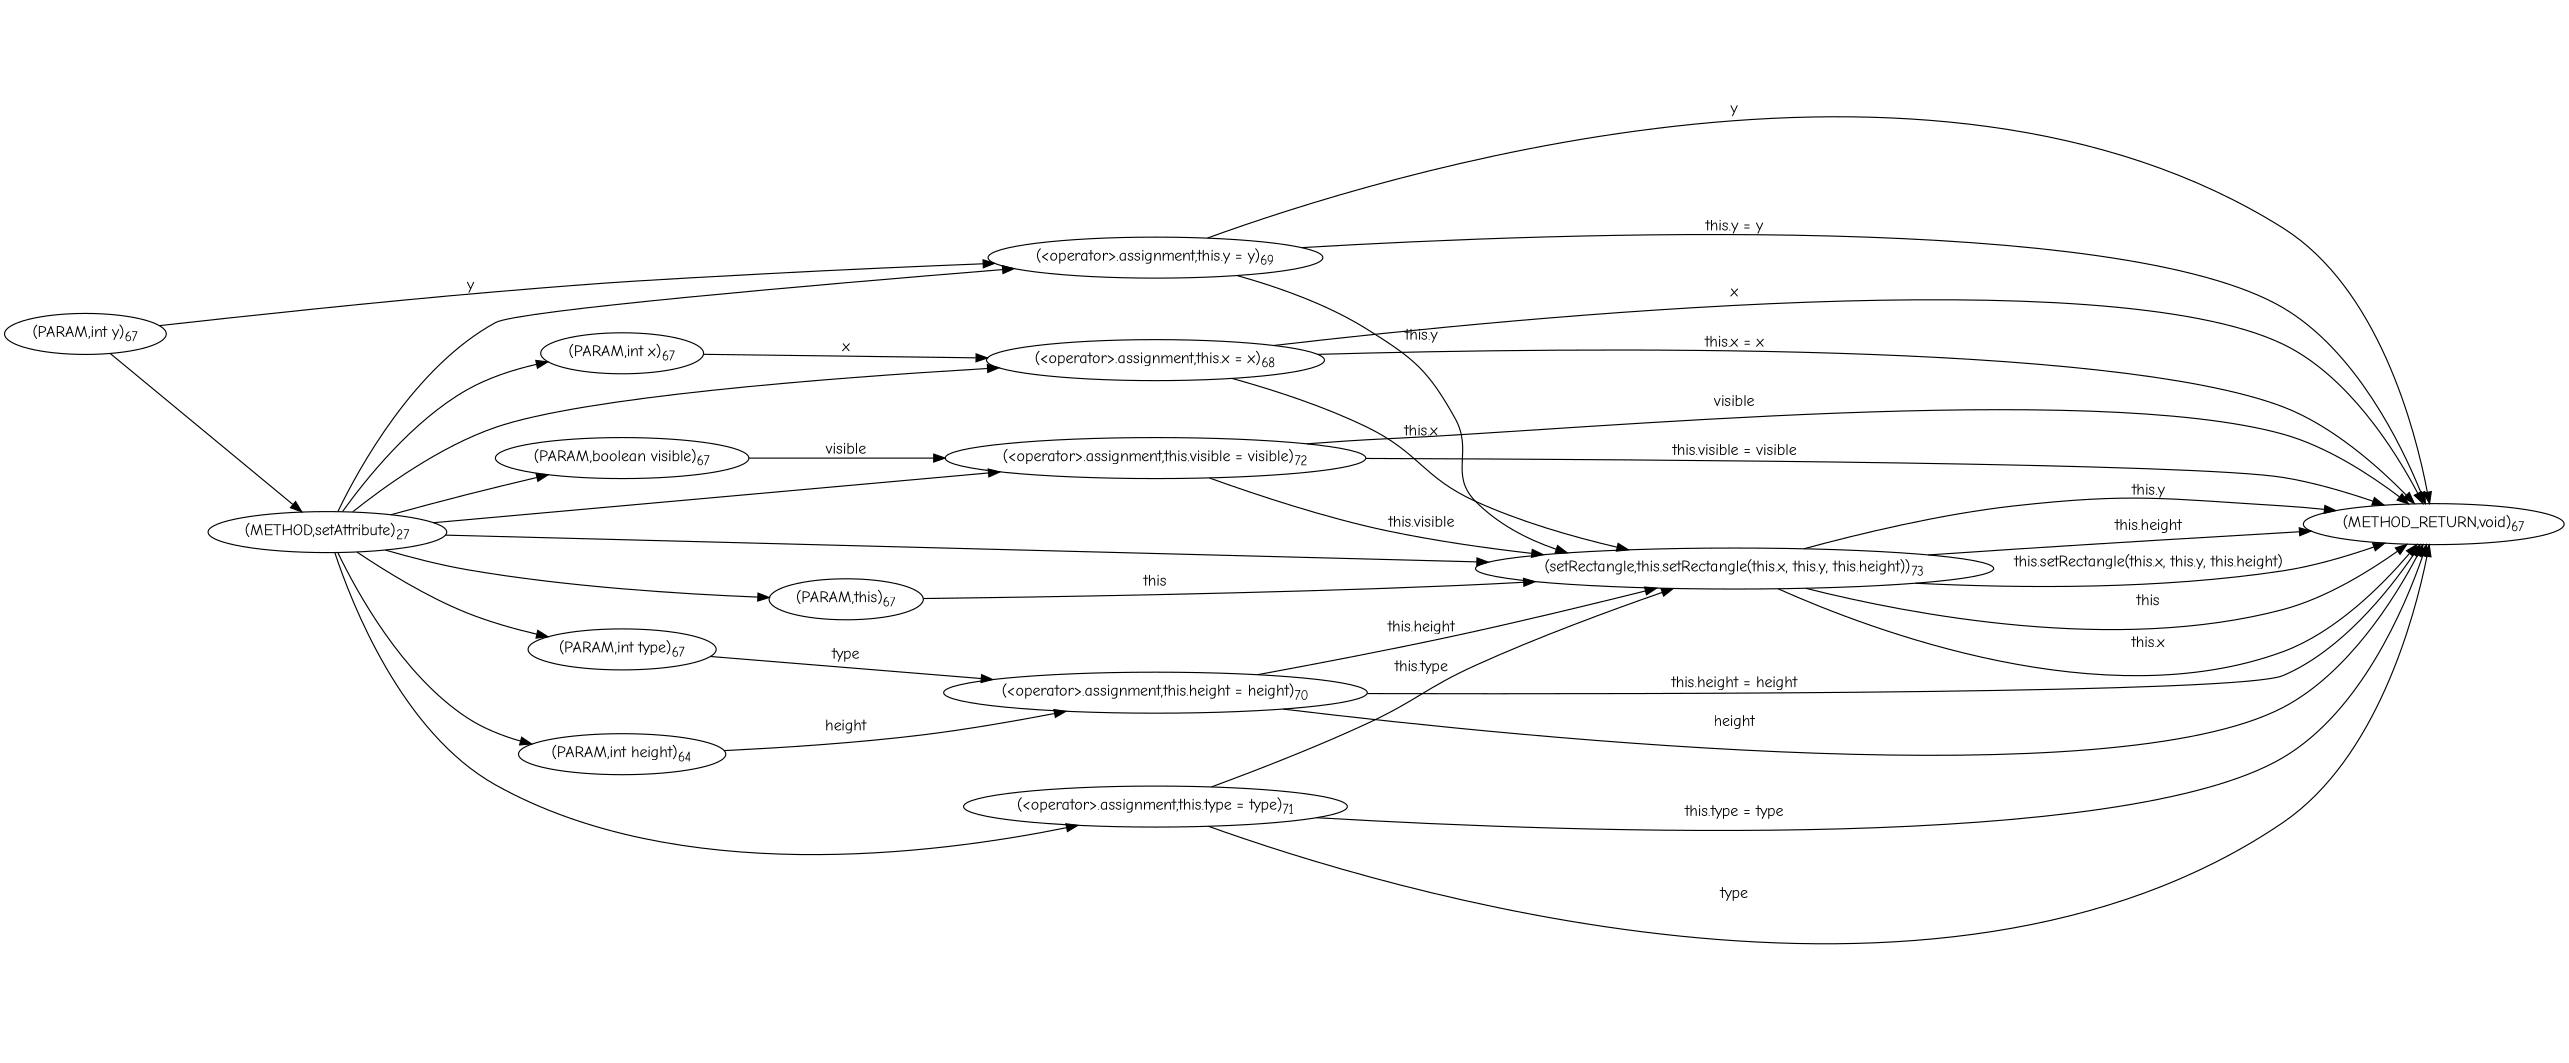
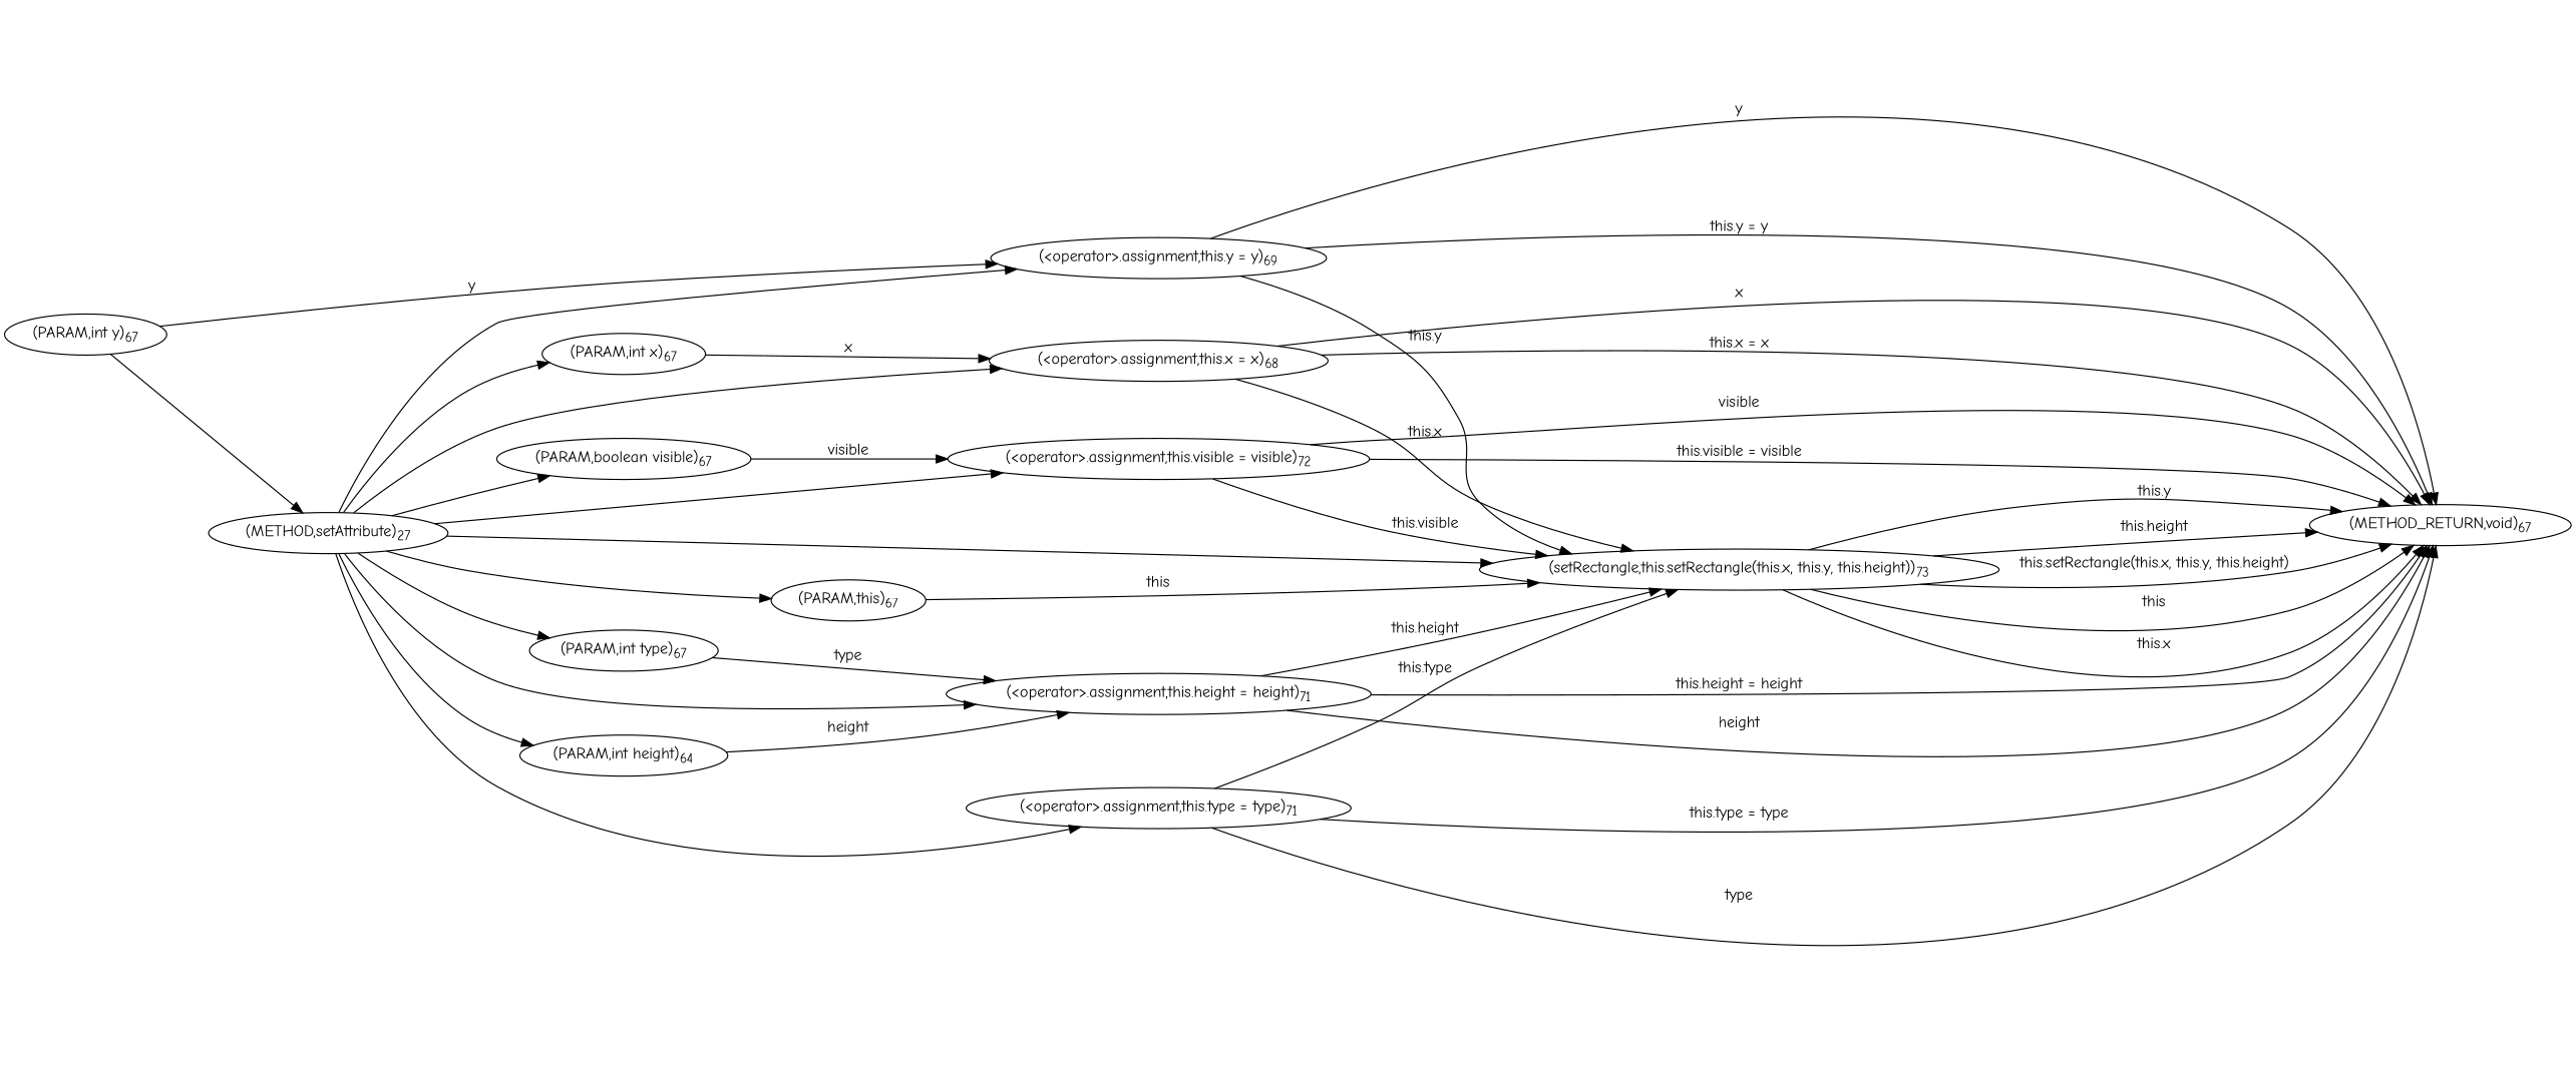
  digraph {
    fontname="Comic Neue"
    rankdir=LR
    node [fontname="Comic Neue"]
    edge [fontname="Comic Neue"]
    n1 [label=<(METHOD,setAttribute)<SUB>27</SUB>>]
    n2 [label=<(PARAM,this)<SUB>67</SUB>>]
    n3 [label=<(PARAM,int x)<SUB>67</SUB>>]
    n4 [label=<(PARAM,int height)<SUB>64</SUB>>]
    n5 [label=<(PARAM,int type)<SUB>67</SUB>>]
    n6 [label=<(PARAM,boolean visible)<SUB>67</SUB>>]
    n7 [label=<(&lt;operator&gt;.assignment,this.x = x)<SUB>68</SUB>>]
    n8 [label=<(&lt;operator&gt;.assignment,this.y = y)<SUB>69</SUB>>]
-   n9 [label=<(&lt;operator&gt;.assignment,this.height = height)<SUB>70</SUB>>]
+   n9 [label=<(&lt;operator&gt;.assignment,this.height = height)<SUB>71</SUB>>]
    n10 [label=<(&lt;operator&gt;.assignment,this.type = type)<SUB>71</SUB>>]
    n11 [label=<(&lt;operator&gt;.assignment,this.visible = visible)<SUB>72</SUB>>]
    n12 [label=<(setRectangle,this.setRectangle(this.x, this.y, this.height))<SUB>73</SUB>>]
    n13 [label=<(PARAM,int y)<SUB>67</SUB>>]
    n14 [label=<(METHOD_RETURN,void)<SUB>67</SUB>>]
    n1 -> n2
    n1 -> n3
    n1 -> n4
    n1 -> n5
    n1 -> n6
    n1 -> n7
    n1 -> n8
+   n1 -> n9
    n1 -> n10
    n1 -> n11
    n1 -> n12
    n2 -> n12 [label=this]
    n3 -> n7 [label=x]
    n4 -> n9 [label=height]
    n5 -> n9 [label=type]
    n6 -> n11 [label=visible]
    n7 -> n12 [label="this.x"]
    n7 -> n14 [label=x]
    n7 -> n14 [label="this.x = x"]
    n8 -> n12 [label="this.y"]
    n8 -> n14 [label=y]
    n8 -> n14 [label="this.y = y"]
    n9 -> n12 [label="this.height"]
    n9 -> n14 [label=height]
    n9 -> n14 [label="this.height = height"]
    n10 -> n12 [label="this.type"]
    n10 -> n14 [label=type]
    n10 -> n14 [label="this.type = type"]
    n11 -> n12 [label="this.visible"]
    n11 -> n14 [label=visible]
    n11 -> n14 [label="this.visible = visible"]
    n12 -> n14 [label=this]
    n12 -> n14 [label="this.x"]
    n12 -> n14 [label="this.y"]
    n12 -> n14 [label="this.height"]
    n12 -> n14 [label="this.setRectangle(this.x, this.y, this.height)"]
    n13 -> n1
    n13 -> n8 [label=y]
  }
